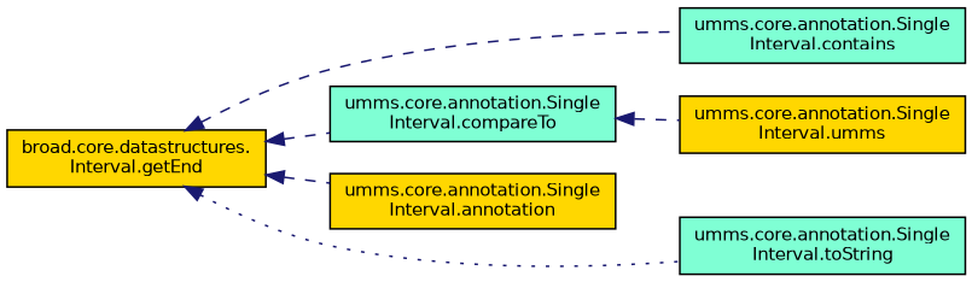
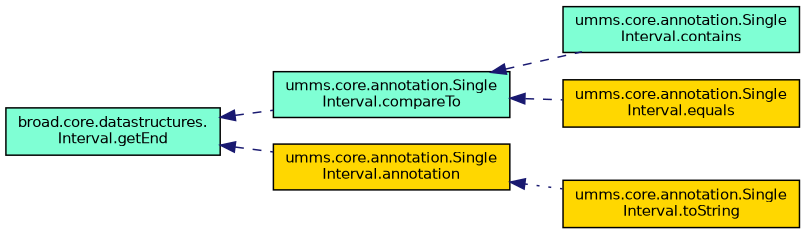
  digraph {
    rankdir=LR
    node [color=black fillcolor=aquamarine fontname=Helvetica fontsize=10 shape=record style=filled]
    edge [color=midnightblue dir=back fontname=Helvetica fontsize=10 labelfontname=Helvetica labelfontsize=10 style=dashed]
-   n1 [fillcolor=gold fontcolor=black height=0.2 label="broad.core.datastructures.\lInterval.getEnd" width=0.4]
+   n1 [fontcolor=black height=0.2 label="broad.core.datastructures.\lInterval.getEnd" width=0.4]
    n2 [height=0.2 label="umms.core.annotation.Single\lInterval.contains" width=0.4]
    n3 [fillcolor=gold height=0.2 label="umms.core.annotation.Single\lInterval.annotation" width=0.4]
    n4 [height=0.2 label="umms.core.annotation.Single\lInterval.compareTo" width=0.4]
-   n5 [height=0.2 label="umms.core.annotation.Single\lInterval.toString" width=0.4]
-   n6 [fillcolor=gold height=0.2 label="umms.core.annotation.Single\lInterval.umms" width=0.4]
-   n1 -> n2
+   n5 [fillcolor=gold height=0.2 label="umms.core.annotation.Single\lInterval.toString" width=0.4]
+   n6 [fillcolor=gold height=0.2 label="umms.core.annotation.Single\lInterval.equals" width=0.4]
+   n4 -> n2
    n1 -> n3
    n1 -> n4
-   n1 -> n5 [style=dotted]
+   n3 -> n5 [style=dotted]
    n4 -> n6
  }
